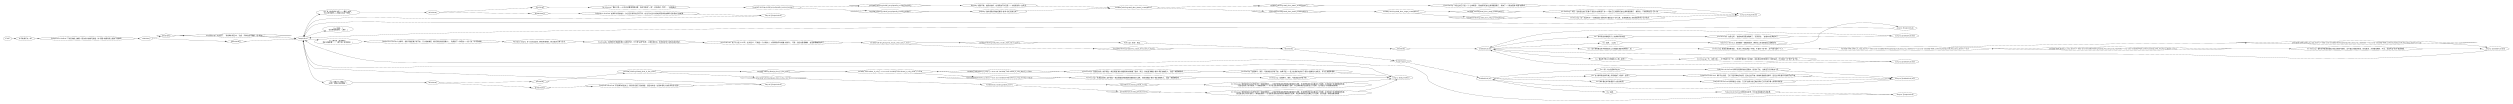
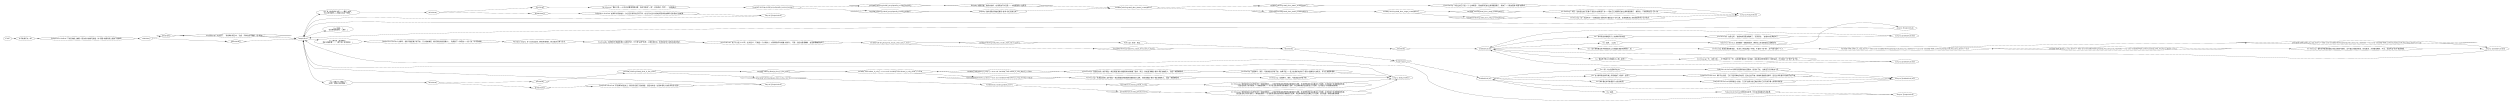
  digraph {
    fontname=Ubuntu
    rankdir=LR
    node [fontname=Ubuntu]
    edge [fontname=Ubuntu]
    n1 [label=START]
    n2 [label="水平线条不太一样"]
    n3 [label="Footprints in the Dust: 工作室地板上铺着一层灰扑扑的绒毛地毯，你*清楚*地看到那上面留下的脚印。"]
    n4 [label="IsKimHere()"]
    n5 [label="Footprints in the Dust: 在脚印出现的地方，灰尘还没有再次沉积下来。在这个灰尘扑扑的地狱里移动的脚印述说着自己的故事。"]
    n6 [label="Jump to: [footprinthub]"]
    n7 [label=footprinthub]
    n8 [label="You: [离开。]\n“我们继续前进吧。”[离开。]"]
    n9 [label="Empathy: 这种感觉好到他把整段*金球*的记忆都忘掉了。"]
    n10 [label="Variable[\"whirling.steel_door_stereo_investigation\"]"]
    n11 [label="Variable[\"whirling.steel_door_stereo_investigation\"]" shape=diamond]
    n12 [label="!(Variable[\"whirling.steel_door_stereo_investigation\"])" shape=diamond]
    n13 [label="Kim Kitsuragi: “意思是说有人似乎使用了一条秘密路线——从强奸受害者的房间背后偷偷溜了进来。而且事情就发生在最近几个星期。这可能是一条很重要的线索。”\n“意思是说有人似乎使用了一条秘密路线——从卡拉洁的房间背后偷偷溜了进来。而且事情就发生在最近几个星期。这可能是一条很重要的线索。”"]
    n14 [label="Jump to: [footprinthub]"]
    n15 [label="Variable[\"auto.visited_pinball_room\"]"]
    n16 [label="Variable[\"auto.visited_pinball_room\"]" shape=diamond]
    n17 [label="!(Variable[\"auto.visited_pinball_room\"])" shape=diamond]
    n18 [label="Kim Kitsuragi: “意思是说有人似乎使用了一条秘密路线——从强奸受害者的房间背后偷偷溜了进来。而且事情就发生在最近几个星期。这可能是一条很重要的线索。”\n“意思是说有人似乎使用了一条秘密路线——从强奸受害者的房间背后偷偷溜了进来。而且事情就发生在最近几个星期。这可能是一条很重要的线索。”"]
    n19 [label="Kim Kitsuragi: “意思是说有人似乎通过一条直通屋顶的*秘密路线*偷偷溜了进来。而且，身处屋顶就能*射杀*我们的被害人。这是一条重要线索。”"]
    n20 [label="Kim Kitsuragi: “这些脚印，警官，可能就是凶手留下的。如果不是——至少也很好地支持了*露比*是嫌疑人的观点。可以让提图斯看看。”"]
    n21 [label="Footprints in the Dust: 脚印都是一类的。它们不会因为你正确分辨出它们不属于哪一类而向你祝贺。"]
    n22 [label="Jump to: [Untitled hub (05)]"]
    n23 [label="Untitled hub (05)"]
    n24 [label="Footprints in the Dust: 大脚印，很有可能是靴子留下的。尺寸很难确定（鞋底可能比鞋面要大）。鞋底留下一种花纹——统一的，水平的线条。"]
    n25 [label="Perception (Sight): 有个人来过这里。脚印来来回回，鞋尖指向了两个方向。"]
    n26 [label="Encyclopedia: 这些脚印不像是普通工人靴留下的。它不是*品牌*鞋底，上面没有标志。很可能是专门定制或者老式的。"]
    n27 [label="Footprints in the Dust: 你周围的一切都很安静。脚印在工作室的地板上纵横交错。"]
    n28 [label="Jump to: [footprinthub]"]
    n29 [label="You: 脚印看起来不像是那个古怪的鞋底。"]
    n30 [label="You: 起身。"]
    n31 [label="You: 有个人在这里来回走动。"]
    n32 [label="You: 这个脚印看起来不像上吊现场的工人靴印，是吧？"]
    n33 [label="Footprints in the Dust: 脚印还在这里。它们在述说着自己的故事。"]
    n34 [label="Footprints in the Dust: 脚印沿着房间的长度延伸，然后向下走。这就是它们所做的一切。"]
    n35 [label="Footprints in the Dust: 脚印不会说话。它们只是简单地存在着，是灰尘的产物；就像外面的那些脚印，是泥土和明显不同的鞋子的产物。"]
    n36 [label="Jump to: [Untitled hub (05)]"]
    n37 [label="Untitled hub (05)"]
    n38 [label="You: 起身。（总结。）"]
    n39 [label="You: “这个脚印看起来不像我们在上吊现场发现的奇异鞋印，金。”"]
    n40 [label="You: “看起来不像上吊现场的工人靴，是吧？”"]
    n41 [label="You: “脚印看起来像是有个人在来来回回地走。”"]
    n42 [label="Visual Calculus: 鞋子尺寸是41-42码，也许是43。可能是一个大脚女人，或者码数平均或偏小的男人。可惜，这恐怕是最糟糕，也是最模糊的鞋码了。"]
    n43 [label="Variable[\"whirling.footprints_viscalc_shoe_size_in_dust\"]"]
    n44 [label="Variable[\"whirling.footprints_viscalc_shoe_size_in_dust\"]" shape=diamond]
    n45 [label="!(Variable[\"whirling.footprints_viscalc_shoe_size_in_dust\"])" shape=diamond]
    n46 [label="You: 蹲下身，研究脚印。\n“我们仔细看看……”（蹲下身，研究脚印。）"]
    n47 [label="You: 有人曾经来过这里——*最近*的事。\n“有人来过这里——就在过去这一两周。”"]
    n48 [label="You: 这是什么*意思*？\n“好吧。这是什么意思呢？”"]
    n49 [label="IsKimHere()"]
    n50 [label="IsKimHere()" shape=diamond]
    n51 [label="!(IsKimHere())" shape=diamond]
    n52 [label="Variable[\"whirling.klaasje_shot_in_the_room\"]"]
    n53 [label="Footprints in the Dust: 不管脚印或是灰尘，都没有述说它们的秘密。但是你知道：这意味着有人曾经回到过*这里*。"]
    n54 [label="Variable[\"whirling.klaasje_shot_in_the_room\"]" shape=diamond]
    n55 [label="!(Variable[\"whirling.klaasje_shot_in_the_room\"])" shape=diamond]
    n56 [label="Jump to: [footprinthub]"]
    n57 [label="IsKimHere()"]
    n58 [label="Jump to: [footprinthub]"]
    n59 [label="Kim Kitsuragi: “毕竟之前它只是一个*立体调查*。现在跟我们的主要调查重叠了。增加了一个新的需要*考量*的因素。”"]
    n60 [label="Variable[\"whirling.steel_door_mega_investigation\"]"]
    n61 [label="Jump to: [footprinthub]"]
    n62 [label="Variable[\"whirling.steel_door_mega_investigation\"]" shape=diamond]
    n63 [label="!(Variable[\"whirling.steel_door_mega_investigation\"])" shape=diamond]
    n64 [label="Half Light: 当然！见鬼……"]
    n65 [label="IsKimHere()"]
    n66 [label="IsKimHere()" shape=diamond]
    n67 [label="!(IsKimHere())" shape=diamond]
    n68 [label="Kim Kitsuragi: “中头奖了。”警督掏出笔记本。“这些，不像这里其他的，是*新的*。”" shape=diamond]
    n69 [label="Kim Kitsuragi: “毕竟，这扇蓝色的门需要*工程浩大*的调查工作——现在它已经跟我们的主要调查重叠了，要我说，工作量将会是*巨大*的。”"]
    n70 [label="Kim Kitsuragi: “这一点也不坏——查看这扇门通向何方确实是个*好*主意。值得嘉奖的工作把我们带到了这个地方。”"]
    n71 [label="Kim Kitsuragi: 他靠近检查着痕迹。“其实大小看起来是一样的。不是同一双*鞋*，但*可能*是同一个人。”"]
    n72 [label="Variable[\"TASK.where_is_ruby_done\"] == false  and  Variable[\"whirling.klaasje_full_story_hub_reached\"] == true  and  Variable[\"TASK.confront_klaasje_with_full_story_done\"] == true"]
    n73 [label="Kim Kitsuragi: “暂时还不能排除露比来过这里的可能性。这不是反对她的理由。你知道的，大家都会换鞋。不过，这也不是*支持*她的理由。”"]
    n74 [label="Jump to: [Untitled hub (05)]"]
    n75 [label="Kim Kitsuragi: “意思是说有人似乎通过一条直通屋顶的秘密路线偷偷溜了进来。在那里就能*射杀*我们的被害人。这是一条重要线索。”"]
    n76 [label="Kim Kitsuragi: “这些脚印，警官，可能就是凶手留下的。”"]
    n77 [label="Variable[\"whirling.pinball_encyclopedia_success_kimball\"]"]
    n78 [label="Variable[\"whirling.pinball_encyclopedia_success_kimball\"]" shape=diamond]
    n79 [label="!(Variable[\"whirling.pinball_encyclopedia_success_kimball\"])" shape=diamond]
-   n80 [label="Empathy: 感觉不错。他喜欢这样。在漆黑的工作室里——你能感觉到一丝笑意。"]
+   n80 [label="Empathy: 感觉不错。他喜欢这样。在漆黑的工作室里——你能感觉到一丝笑意。" shape=diamond]
    n81 [label="Kim Kitsuragi: “不。这些小的……水平线条不太一样。在我看来像是专门定制的。或者是某种外国鞋印？很难说清。不过还是一对*靴子*留下的。”"]
    n82 [label="Jump to: [Untitled hub (05)]"]
    n83 [label="IsKimHere()" shape=diamond]
    n84 [label="!(IsKimHere())" shape=diamond]
    n85 [label="IsKimHere()" shape=diamond]
    n86 [label="!(IsKimHere())" shape=diamond]
    n87 [label="Kim Kitsuragi: “最多三周——从灰尘的覆盖范围来看。也有可能是*一周*。你知道的，警官……”他看着你。"]
    n88 [label="Variable[\"TASK.where_is_ruby\"] == true  and  Variable[\"TASK.where_is_ruby_done\"] == false"]
    n89 [label="Variable[\"TASK.where_is_ruby\"] == true  and  Variable[\"TASK.where_is_ruby_done\"] == false" shape=diamond]
    n90 [label="!(Variable[\"TASK.where_is_ruby\"] == true  and  Variable[\"TASK.where_is_ruby_done\"] == false)" shape=diamond]
    n91 [label="Kim Kitsuragi: “在那之间，”他指向角落里的电梯门，“还有那边，”他指向封起来的大门。"]
    n92 [label="Variable[\"TASK.where_is_ruby_done\"] == false  and  Variable[\"whirling.klaasje_full_story_hub_reached\"] == true  and  Variable[\"TASK.confront_klaasje_with_full_story_done\"] == true" shape=diamond]
    n93 [label="!(Variable[\"TASK.where_is_ruby_done\"] == false  and  Variable[\"whirling.klaasje_full_story_hub_reached\"] == true  and  Variable[\"TASK.confront_klaasje_with_full_story_done\"] == true)" shape=diamond]
    n1 -> n2
    n2 -> n3
    n3 -> n4
    n4 -> n85
    n4 -> n86
    n5 -> n6
    n6 -> n7
    n7 -> n8
    n7 -> n46
    n7 -> n47
    n7 -> n48
    n9 -> n10
    n10 -> n11
    n10 -> n12
    n11 -> n59
    n12 -> n60
    n13 -> n14
    n14 -> n7
    n15 -> n16
    n15 -> n17
    n16 -> n13
    n17 -> n18
    n18 -> n14
    n19 -> n20
    n20 -> n14
    n21 -> n22
    n22 -> n23
    n23 -> n29
    n23 -> n30
    n23 -> n31
    n23 -> n32
    n24 -> n25
    n25 -> n26
    n26 -> n42
    n27 -> n28
    n28 -> n7
    n29 -> n21
    n30 -> n33
    n31 -> n34
    n32 -> n35
    n33 -> n58
    n34 -> n22
    n35 -> n22
    n36 -> n37
    n37 -> n38
    n37 -> n39
    n37 -> n40
    n37 -> n41
    n38 -> n27
    n39 -> n71
    n40 -> n81
    n41 -> n91
    n42 -> n43
    n43 -> n44
    n43 -> n45
    n44 -> n64
    n45 -> n65
    n46 -> n24
    n47 -> n57
    n48 -> n49
    n49 -> n50
    n49 -> n51
    n50 -> n52
    n51 -> n53
    n52 -> n54
    n52 -> n55
    n53 -> n56
    n54 -> n88
    n55 -> n15
    n56 -> n7
    n57 -> n83
    n57 -> n84
    n58 -> n7
    n59 -> n61
    n60 -> n62
    n60 -> n63
    n61 -> n7
    n62 -> n69
    n63 -> n70
    n64 -> n65
    n65 -> n66
    n65 -> n67
    n66 -> n37
    n67 -> n23
    n68 -> n7
    n69 -> n61
    n70 -> n61
    n71 -> n72
    n72 -> n92
    n72 -> n93
    n73 -> n74
    n74 -> n37
    n75 -> n76
    n76 -> n14
    n77 -> n78
    n77 -> n79
    n78 -> n9
    n79 -> n80
    n80 -> n10
    n81 -> n82
    n82 -> n37
    n83 -> n87
    n84 -> n5
    n85 -> n68
    n86 -> n7
    n87 -> n77
    n88 -> n89
    n88 -> n90
    n89 -> n19
    n90 -> n75
    n91 -> n36
    n92 -> n73
    n93 -> n74
  }
